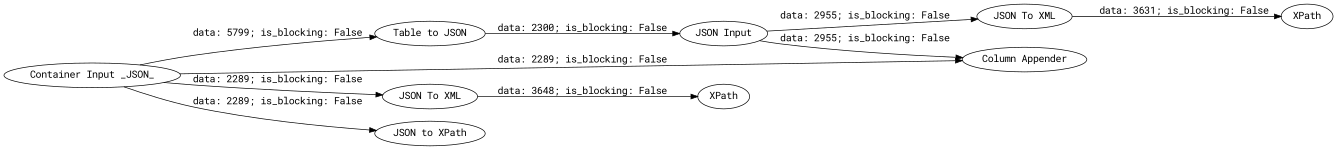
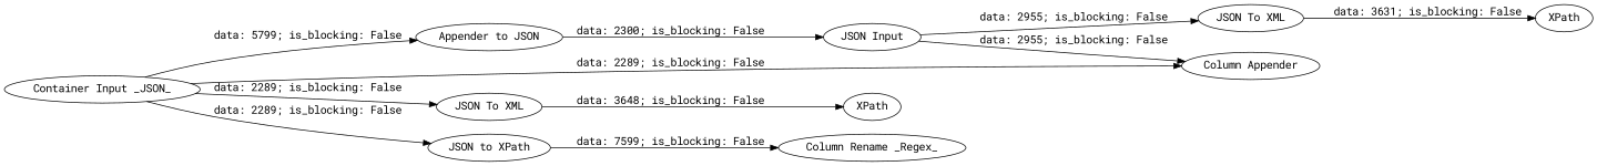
  digraph {
    fontname="Roboto Mono"
    rankdir=LR
    node [fontname="Roboto Mono"]
    edge [fontname="Roboto Mono"]
-   n1 [label="Table to JSON"]
+   n1 [label="Appender to JSON"]
    n2 [label="JSON Input"]
    n3 [label="Column Appender"]
    n4 [label="JSON To XML"]
+   n5 [label="Column Rename _Regex_"]
    n6 [label=XPath]
    n7 [label="JSON To XML"]
    n8 [label=XPath]
    n9 [label="JSON to XPath"]
    n10 [label="Container Input _JSON_"]
    n1 -> n2 [label="data: 2300; is_blocking: False"]
    n2 -> n3 [label="data: 2955; is_blocking: False"]
    n2 -> n4 [label="data: 2955; is_blocking: False"]
    n4 -> n6 [label="data: 3631; is_blocking: False"]
    n7 -> n8 [label="data: 3648; is_blocking: False"]
+   n9 -> n5 [label="data: 7599; is_blocking: False"]
    n10 -> n1 [label="data: 5799; is_blocking: False"]
    n10 -> n3 [label="data: 2289; is_blocking: False"]
    n10 -> n7 [label="data: 2289; is_blocking: False"]
    n10 -> n9 [label="data: 2289; is_blocking: False"]
  }
